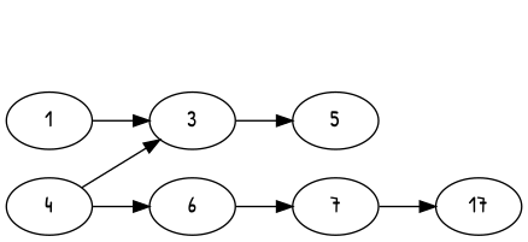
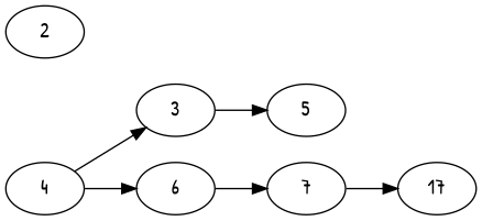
  digraph {
    fontname="Patrick Hand"
    rankdir=LR
    node [alpha=0.12 fontname="Patrick Hand"]
    edge [fontname="Patrick Hand"]
-   1 [expect_size=3602616251109353]
    3 [alpha=0.18 expect_size=809645373752834]
    5 [alpha=0.07 expect_size=2658057655162176]
    4 [alpha=0.05 expect_size=141398226661015552]
    6 [alpha=0.02 expect_size=126748499959010]
+   2 [expect_size=19159260017030516]
    7 [alpha=0.07 expect_size=235920545701202]
    n8 [alpha=0.05 expect_size=1474817241800453 label=17]
-   1 -> 3
    3 -> 5
    4 -> 3
    4 -> 6
    6 -> 7
    7 -> n8
  }
